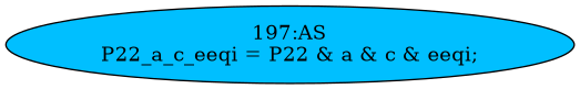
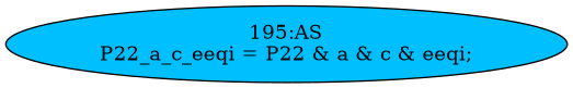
  strict digraph {
    rankdir=LR
-   n1 [ast="<pyverilog.vparser.ast.Assign object at 0x7f14ceed8090>" def_var="['P22_a_c_eeqi']" fillcolor=deepskyblue label="197:AS\nP22_a_c_eeqi = P22 & a & c & eeqi;" statements="[]" style=filled typ=Assign use_var="['P22', 'a', 'c', 'eeqi']"]
+   n1 [ast="<pyverilog.vparser.ast.Assign object at 0x7f14ceed8090>" def_var="['P22_a_c_eeqi']" fillcolor=deepskyblue label="195:AS\nP22_a_c_eeqi = P22 & a & c & eeqi;" statements="[]" style=filled typ=Assign use_var="['P22', 'a', 'c', 'eeqi']"]
  }
